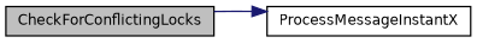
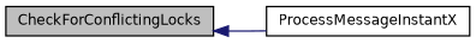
  digraph {
    rankdir=LR
    node [color=black fontname=Helvetica fontsize=10 shape=record style=filled]
    n1 [fillcolor=grey75 fontcolor=black height=0.2 label=CheckForConflictingLocks width=0.4]
    n2 [fillcolor=white height=0.2 label=ProcessMessageInstantX width=0.4]
-   n2 -> n1 [color=midnightblue dir=back fontname=Helvetica fontsize=10 labelfontname=Helvetica labelfontsize=10 style=solid]
+   n1 -> n2 [color=midnightblue dir=back fontname=Helvetica fontsize=10 labelfontname=Helvetica labelfontsize=10 style=solid]
  }
